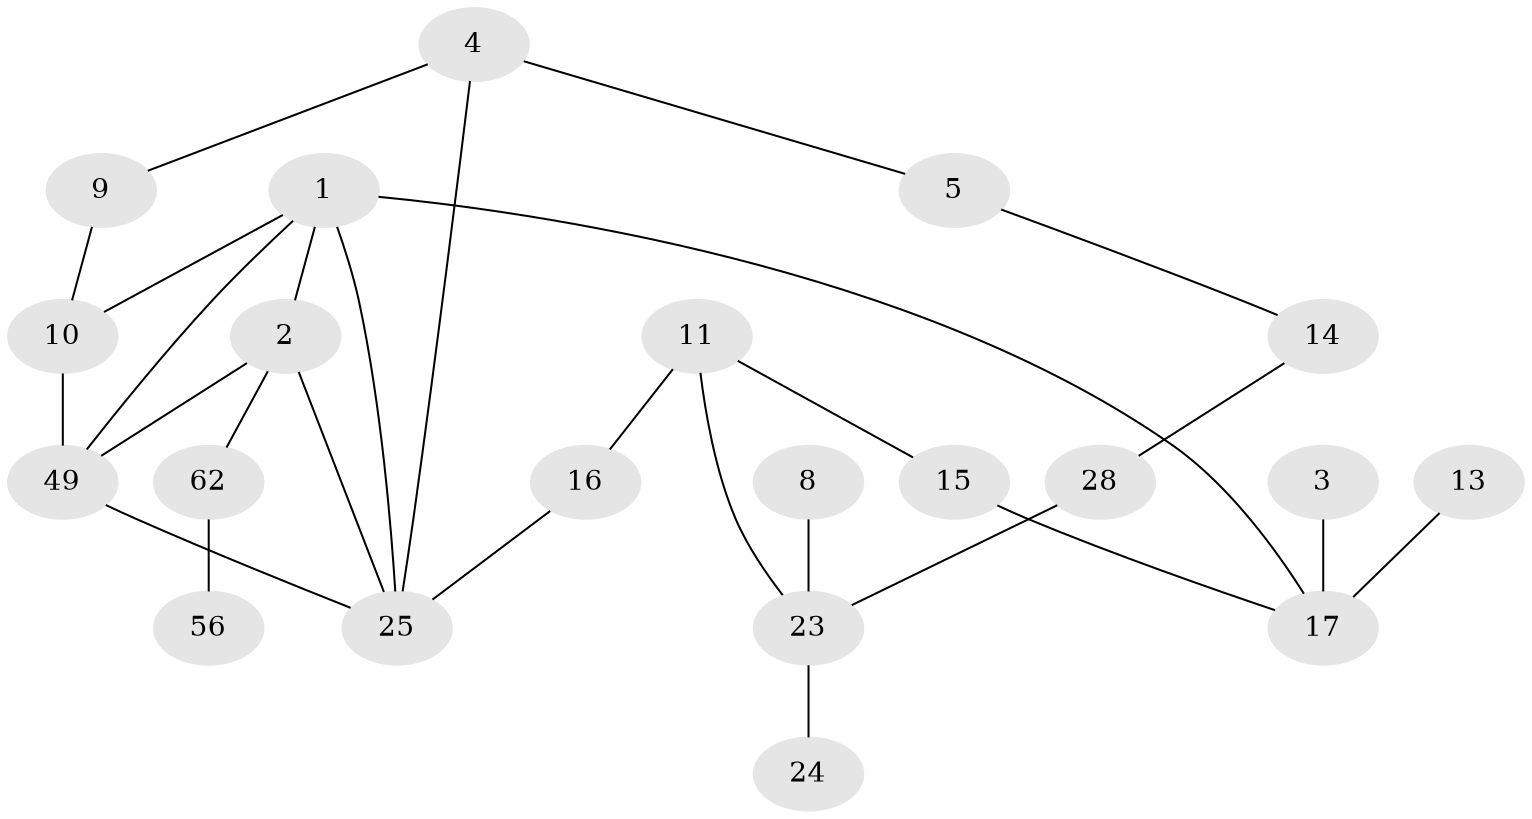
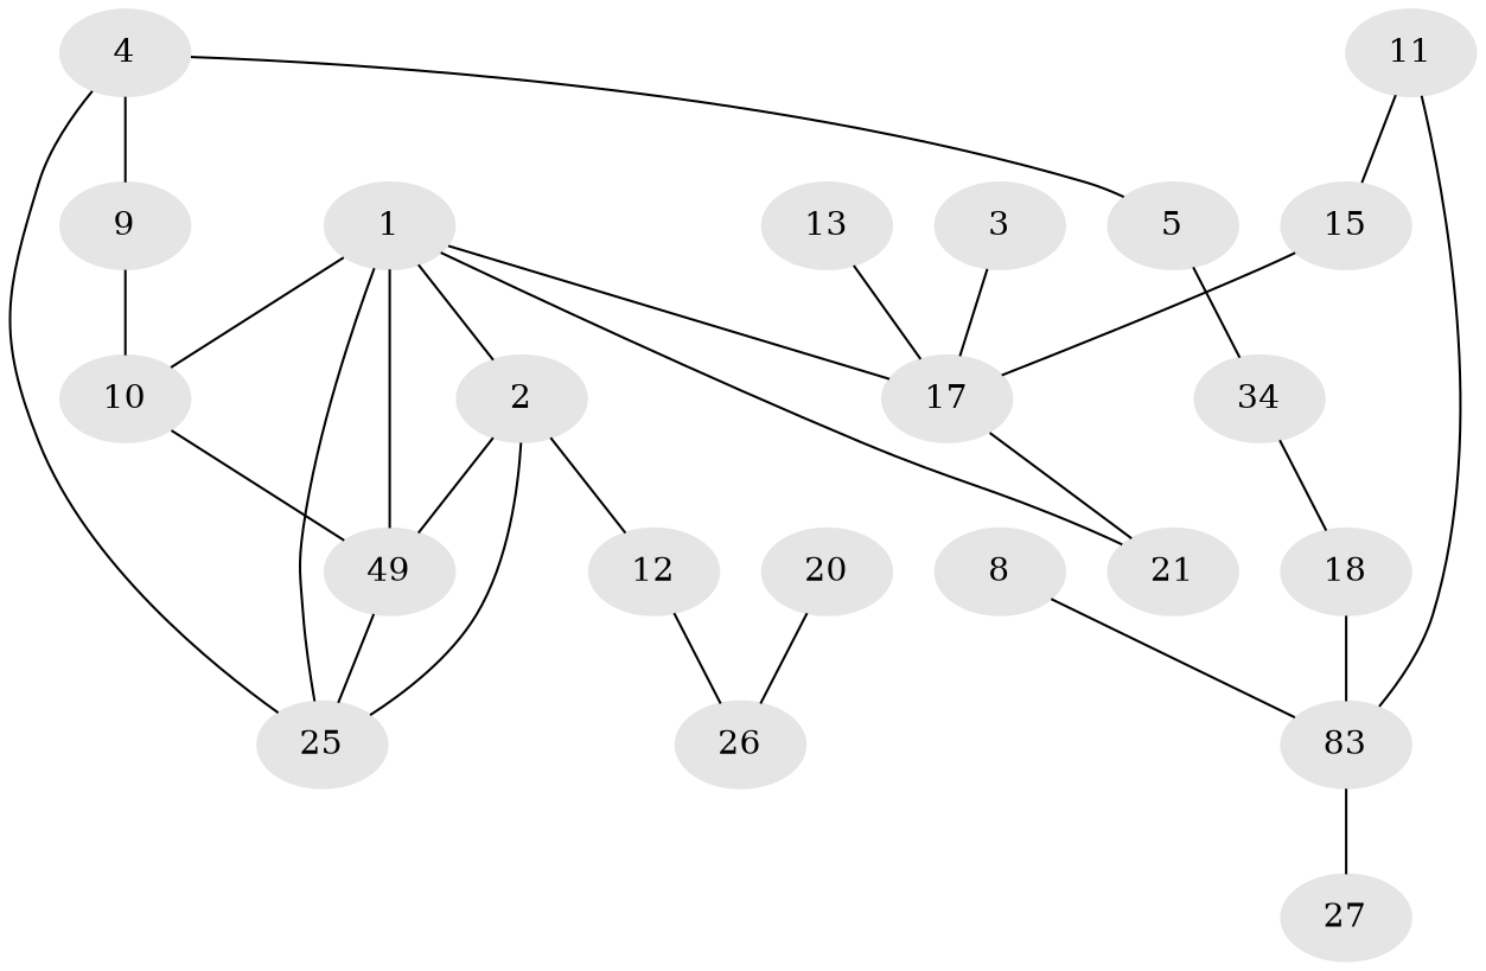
  graph {
    node [color=gray90 style=filled]
    edge [weight=1.0]
    1
    2
    10
    17
    n5 [label=49]
+   21
    25
-   12 [label=62]
-   26 [label=56]
+   12
+   26
    3
    4
    5
    9
-   14
-   18 [label=28]
+   14 [label=34]
+   18
    8
-   23
-   24
+   23 [label=83]
+   24 [label=27]
    11
    15
-   16
    13
+   20
    1 -- 2
    1 -- 10
    1 -- 17
    1 -- n5
+   1 -- 21
    1 -- 25 [weight=2.0]
    2 -- n5
    2 -- 25
    2 -- 12
    10 -- n5
+   17 -- 21
    n5 -- 25 [weight=2.0]
    12 -- 26
    3 -- 17
    4 -- 25
    4 -- 5
    4 -- 9
    5 -- 14
    9 -- 10
    14 -- 18
    18 -- 23
    8 -- 23
    23 -- 24
    11 -- 23
    11 -- 15
-   11 -- 16
    15 -- 17
-   16 -- 25
    13 -- 17 [weight=2.0]
+   20 -- 26
  }
